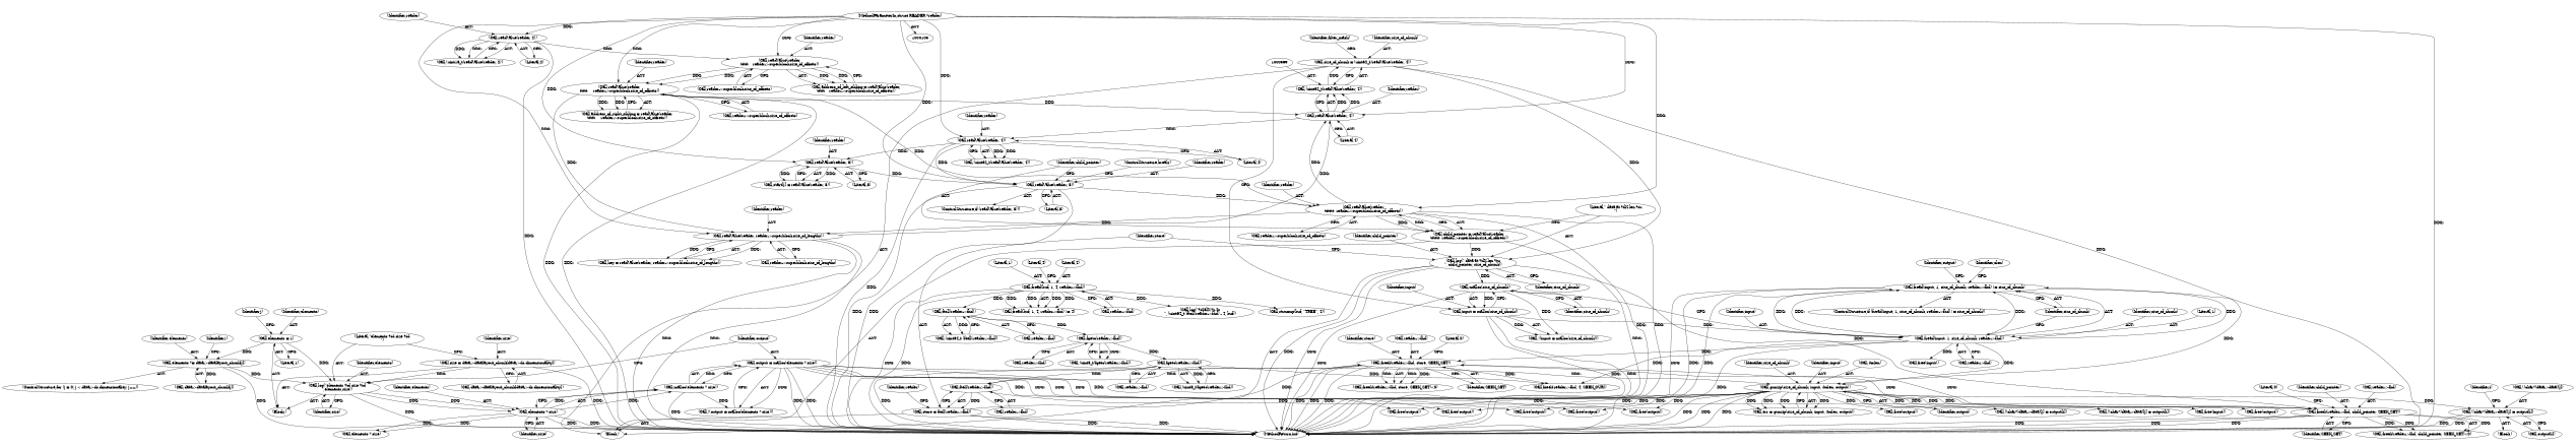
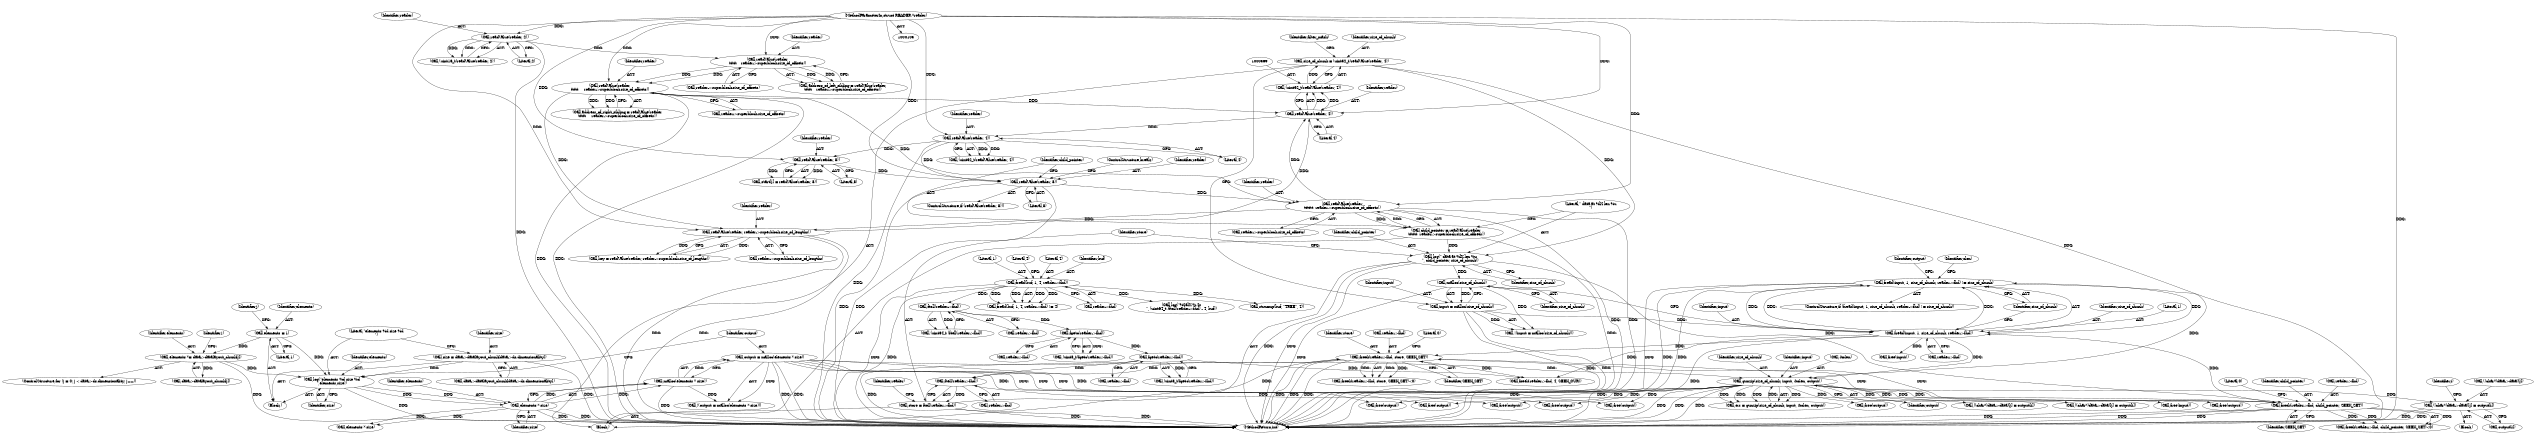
  digraph {
    n1 [label="(Call,((char*)data->data)[j] = output[i])"]
    n2 [label="(Call,output[i])"]
    n3 [label="(MethodReturn,int)"]
    n4 [label="(Block,)"]
    n5 [label="(Call,gunzip(size_of_chunk, input, &olen, output))"]
    n6 [label="(Call,free(output))"]
    n7 [label="(Call,((char*)data->data)[j] = output[i])"]
    n8 [label="(Call,((char*)data->data)[j] = output[i])"]
    n9 [label="(Call,free(input))"]
    n10 [label="(Call,free(output))"]
    n11 [label="(Call,free(output))"]
    n12 [label="(Call,err = gunzip(size_of_chunk, input, &olen, output))"]
    n13 [label="(Call,free(output))"]
    n14 [label="(Call,free(output))"]
    n15 [label="(Call,free(output))"]
    n16 [label="(Call,free(output))"]
    n17 [label="(Identifier,output)"]
    n18 [label="(Call,fread(input, 1, size_of_chunk, reader->fhd) != size_of_chunk)"]
    n19 [label="(Identifier,size_of_chunk)"]
    n20 [label="(ControlStructure,if (fread(input, 1, size_of_chunk, reader->fhd) != size_of_chunk))"]
    n21 [label="(Call,fread(input, 1, size_of_chunk, reader->fhd))"]
    n22 [label="(Call,fseek(reader->fhd, store, SEEK_SET))"]
    n23 [label="(Call,fseek(reader->fhd, 4, SEEK_CUR))"]
    n24 [label="(Call,free(input))"]
    n25 [label="(Call,reader->fhd)"]
    n26 [label="(Call,fseek(reader->fhd, child_pointer, SEEK_SET))"]
    n27 [label="(Call,ftell(reader->fhd))"]
    n28 [label="(Call,fseek(reader->fhd, store, SEEK_SET)<0)"]
    n29 [label="(Identifier,SEEK_SET)"]
    n30 [label="(Call,input = malloc(size_of_chunk))"]
    n31 [label="(Call,malloc(size_of_chunk))"]
    n32 [label="(Call,!(input = malloc(size_of_chunk)))"]
    n33 [label="(Identifier,size_of_chunk)"]
    n34 [label="(Call,log(\" data at %lX len %u\n\", child_pointer, size_of_chunk))"]
    n35 [label="(Block,)"]
    n36 [label="(Identifier,size_of_chunk)"]
    n37 [label="(Identifier,SEEK_SET)"]
    n38 [label="(Call,fseek(reader->fhd, child_pointer, SEEK_SET)<0)"]
    n39 [label="(Call,child_pointer = readValue(reader,\n\t\t\t\t\t\t  reader->superblock.size_of_offsets))"]
    n40 [label="(Call,readValue(reader,\n\t\t\t\t\t\t  reader->superblock.size_of_offsets))"]
    n41 [label="(Call,readValue(reader, 4))"]
    n42 [label="(Call,readValue(reader, reader->superblock.size_of_lengths))"]
    n43 [label="(Call,reader->superblock.size_of_offsets)"]
    n44 [label="(Call,readValue(reader, 4))"]
    n45 [label="(Call,(uint32_t)readValue(reader, 4))"]
    n46 [label="(Literal,4)"]
    n47 [label="(Call,key = readValue(reader, reader->superblock.size_of_lengths))"]
    n48 [label="(Call,reader->superblock.size_of_lengths)"]
    n49 [label="(Call,readValue(reader, 8))"]
    n50 [label="(Literal,8)"]
    n51 [label="(ControlStructure,if (readValue(reader, 8)))"]
    n52 [label="(Call,readValue(reader, 8))"]
    n53 [label="(Literal,8)"]
    n54 [label="(Call,start[j] = readValue(reader, 8))"]
    n55 [label="(Call,(uint32_t)readValue(reader, 4))"]
    n56 [label="(Literal,4)"]
    n57 [label="(Call,size_of_chunk = (uint32_t)readValue(reader, 4))"]
    n58 [label="(Call,readValue(reader,\n\t\t\t\t\t     reader->superblock.size_of_offsets))"]
    n59 [label="(Call,reader->superblock.size_of_offsets)"]
    n60 [label="(Call,address_of_right_sibling = readValue(reader,\n\t\t\t\t\t     reader->superblock.size_of_offsets))"]
    n61 [label="(Call,readValue(reader,\n\t\t\t\t\t    reader->superblock.size_of_offsets))"]
    n62 [label="(Call,reader->superblock.size_of_offsets)"]
    n63 [label="(Call,address_of_left_sibling = readValue(reader,\n\t\t\t\t\t    reader->superblock.size_of_offsets))"]
    n64 [label="(Call,readValue(reader, 2))"]
    n65 [label="(Literal,2)"]
    n66 [label="(Call,(uint16_t)readValue(reader, 2))"]
    n67 [label="(MethodParameterIn,struct READER *reader)"]
    1000103
    n69 [label="(Call,store = ftell(reader->fhd))"]
    n70 [label="(Call,reader->fhd)"]
    n71 [label="(Call,fgetc(reader->fhd))"]
    n72 [label="(Call,reader->fhd)"]
    n73 [label="(Call,(uint8_t)fgetc(reader->fhd))"]
    n74 [label="(Call,fgetc(reader->fhd))"]
    n75 [label="(Call,(uint8_t)fgetc(reader->fhd))"]
    n76 [label="(Call,reader->fhd)"]
    n77 [label="(Call,ftell(reader->fhd))"]
    n78 [label="(Call,reader->fhd)"]
    n79 [label="(Call,(uint64_t )ftell(reader->fhd))"]
    n80 [label="(Call,fread(buf, 1, 4, reader->fhd))"]
    n81 [label="(Call,strncmp(buf, \"TREE\", 4))"]
    n82 [label="(Call,fread(buf, 1, 4, reader->fhd) != 4)"]
    n83 [label="(Call,reader->fhd)"]
    n84 [label="(Call,log(\"%08lX %.4s\n\", (uint64_t )ftell(reader->fhd) - 4, buf))"]
    n85 [label="(Call,output = malloc(elements * size))"]
    n86 [label="(Call,malloc(elements * size))"]
    n87 [label="(Call,!(output = malloc(elements * size)))"]
    n88 [label="(Call,elements * size)"]
    n89 [label="(Call,elements * size)"]
    n90 [label="(Identifier,size)"]
    n91 [label="(Call,log(\"elements %d size %d\n\",elements,size))"]
    n92 [label="(Block,)"]
    n93 [label="(Identifier,size)"]
    n94 [label="(Call,elements = 1)"]
    n95 [label="(Call,elements *= data->datalayout_chunk[j])"]
    n96 [label="(Literal,1)"]
    n97 [label="(ControlStructure,for (j = 0; j < data->ds.dimensionality; j++))"]
    n98 [label="(Call,data->datalayout_chunk[j])"]
    n99 [label="(Call,size = data->datalayout_chunk[data->ds.dimensionality])"]
    n100 [label="(Call,data->datalayout_chunk[data->ds.dimensionality])"]
    n101 [label="(Literal,\" data at %lX len %u\n\")"]
    n102 [label="(Identifier,child_pointer)"]
    n103 [label="(Identifier,size_of_chunk)"]
    n104 [label="(Literal,\"elements %d size %d\n\")"]
    n105 [label="(Identifier,output)"]
    n106 [label="(Literal,1)"]
    n107 [label="(Identifier,reader)"]
    n108 [label="(Identifier,j)"]
    n109 [label="(Identifier,reader)"]
    n110 [label="(Identifier,elements)"]
    n111 [label="(Identifier,size_of_chunk)"]
    n112 [label="(Identifier,output)"]
    n113 [label="(Literal,0)"]
    n114 [label="(Identifier,i)"]
    n115 [label="(Identifier,reader)"]
    n116 [label="(Literal,0)"]
    n117 [label="(Identifier,size_of_chunk)"]
    n118 [label="(Literal,4)"]
    n119 [label="(Identifier,reader)"]
    n120 [label="(Literal,4)"]
    n121 [label="(Literal,1)"]
    n122 [label="(Identifier,reader)"]
    n123 [label="(Identifier,child_pointer)"]
    n124 [label="(Identifier,child_pointer)"]
    n125 [label="(Identifier,store)"]
    n126 [label="(Identifier,input)"]
    n127 [label="(ControlStructure,break;)"]
    n128 [label="(Identifier,store)"]
+   n129 [label="(Identifier,buf)"]
    n130 [label="(Identifier,input)"]
    n131 [label="(Call,&olen)"]
    n132 [label="(Call,reader->fhd)"]
    n133 [label="(Identifier,input)"]
    n134 [label="(Identifier,reader)"]
    n135 [label="(Identifier,elements)"]
    n136 [label="(Call,((char*)data->data)[j])"]
    n137 [label="(Identifier,j)"]
    n138 [label="(Identifier,reader)"]
    n139 [label="(Identifier,filter_mask)"]
    n140 [label="(Identifier,reader)"]
    n141 [label="(Identifier,size)"]
    n142 [label="(Identifier,reader)"]
    n143 [label="(Identifier,olen)"]
    n144 [label="(Identifier,reader)"]
    n145 [label="(Call,reader->fhd)"]
    n146 [label="(Identifier,elements)"]
    n147 [label="(Identifier,elements)"]
    1000369
    n1 -> n2 [label="CFG: "]
    n1 -> n3 [label="DDG: "]
    n1 -> n3 [label="DDG: "]
    n1 -> n4 [label="AST: "]
    n2 -> n1 [label="AST: "]
    n5 -> n1 [label="DDG: "]
    n5 -> n3 [label="DDG: "]
    n5 -> n3 [label="DDG: "]
    n5 -> n3 [label="DDG: "]
    n5 -> n6 [label="DDG: "]
    n5 -> n7 [label="DDG: "]
    n5 -> n8 [label="DDG: "]
    n5 -> n9 [label="DDG: "]
    n5 -> n10 [label="DDG: "]
    n5 -> n11 [label="DDG: "]
    n5 -> n12 [label="AST: "]
    n5 -> n12 [label="DDG: "]
    n5 -> n12 [label="DDG: "]
    n5 -> n12 [label="DDG: "]
    n5 -> n12 [label="DDG: "]
    n5 -> n13 [label="DDG: "]
    n5 -> n14 [label="DDG: "]
    n5 -> n15 [label="DDG: "]
    n5 -> n16 [label="DDG: "]
    n5 -> n17 [label="CFG: "]
-   n12 -> n5 [label="CFG: "]
+   n12 -> n5 [label="DDG: "]
    n17 -> n5 [label="AST: "]
    n18 -> n3 [label="DDG: "]
    n18 -> n3 [label="DDG: "]
    n18 -> n3 [label="DDG: "]
    n18 -> n5 [label="DDG: "]
    n18 -> n19 [label="CFG: "]
    n18 -> n20 [label="AST: "]
    n19 -> n18 [label="AST: "]
    n19 -> n21 [label="CFG: "]
    n21 -> n3 [label="DDG: "]
    n21 -> n5 [label="DDG: "]
    n21 -> n18 [label="AST: "]
    n21 -> n18 [label="DDG: "]
    n21 -> n18 [label="DDG: "]
    n21 -> n18 [label="DDG: "]
    n21 -> n18 [label="DDG: "]
    n21 -> n22 [label="DDG: "]
    n21 -> n23 [label="DDG: "]
    n21 -> n24 [label="DDG: "]
    n21 -> n25 [label="CFG: "]
    n22 -> n3 [label="DDG: "]
    n22 -> n3 [label="DDG: "]
    n22 -> n3 [label="DDG: "]
    n22 -> n23 [label="DDG: "]
    n22 -> n26 [label="DDG: "]
    n22 -> n27 [label="DDG: "]
    n22 -> n28 [label="AST: "]
    n22 -> n28 [label="DDG: "]
    n22 -> n28 [label="DDG: "]
    n22 -> n28 [label="DDG: "]
    n22 -> n29 [label="CFG: "]
    n25 -> n21 [label="AST: "]
    n26 -> n3 [label="DDG: "]
    n26 -> n3 [label="DDG: "]
    n26 -> n3 [label="DDG: "]
+   n26 -> n21 [label="DDG: "]
    n26 -> n22 [label="DDG: "]
    n26 -> n37 [label="CFG: "]
    n26 -> n38 [label="AST: "]
    n26 -> n38 [label="DDG: "]
    n26 -> n38 [label="DDG: "]
    n26 -> n38 [label="DDG: "]
    n27 -> n26 [label="DDG: "]
    n27 -> n69 [label="AST: "]
    n27 -> n69 [label="DDG: "]
    n27 -> n70 [label="CFG: "]
    n29 -> n22 [label="AST: "]
    n30 -> n3 [label="DDG: "]
    n30 -> n3 [label="DDG: "]
    n30 -> n21 [label="DDG: "]
    n30 -> n31 [label="CFG: "]
    n30 -> n32 [label="AST: "]
    n30 -> n32 [label="DDG: "]
    n31 -> n3 [label="DDG: "]
    n31 -> n21 [label="CFG: "]
    n31 -> n30 [label="AST: "]
    n31 -> n30 [label="DDG: "]
    n31 -> n32 [label="DDG: "]
    n31 -> n33 [label="CFG: "]
    n33 -> n31 [label="AST: "]
    n34 -> n3 [label="DDG: "]
    n34 -> n3 [label="DDG: "]
    n34 -> n26 [label="DDG: "]
    n34 -> n31 [label="DDG: "]
    n34 -> n35 [label="AST: "]
    n34 -> n36 [label="CFG: "]
    n36 -> n34 [label="AST: "]
    n37 -> n26 [label="AST: "]
    n39 -> n3 [label="DDG: "]
    n39 -> n34 [label="DDG: "]
    n39 -> n35 [label="AST: "]
    n39 -> n40 [label="CFG: "]
    n40 -> n3 [label="DDG: "]
    n40 -> n3 [label="DDG: "]
    n40 -> n39 [label="AST: "]
    n40 -> n39 [label="DDG: "]
    n40 -> n39 [label="DDG: "]
    n40 -> n41 [label="DDG: "]
    n40 -> n42 [label="DDG: "]
    n40 -> n43 [label="CFG: "]
    n41 -> n44 [label="DDG: "]
    n41 -> n45 [label="AST: "]
    n41 -> n45 [label="DDG: "]
    n41 -> n45 [label="DDG: "]
    n41 -> n46 [label="CFG: "]
    n42 -> n3 [label="DDG: "]
    n42 -> n3 [label="DDG: "]
    n42 -> n41 [label="DDG: "]
    n42 -> n47 [label="AST: "]
    n42 -> n47 [label="DDG: "]
    n42 -> n47 [label="DDG: "]
    n42 -> n48 [label="CFG: "]
    n43 -> n40 [label="AST: "]
    n44 -> n3 [label="DDG: "]
    n44 -> n49 [label="DDG: "]
    n44 -> n52 [label="DDG: "]
    n44 -> n55 [label="AST: "]
    n44 -> n55 [label="DDG: "]
    n44 -> n55 [label="DDG: "]
    n44 -> n56 [label="CFG: "]
    n45 -> n41 [label="CFG: "]
    n45 -> n57 [label="AST: "]
    n45 -> n57 [label="DDG: "]
    n46 -> n41 [label="AST: "]
    n47 -> n42 [label="CFG: "]
    n48 -> n42 [label="AST: "]
    n49 -> n3 [label="DDG: "]
    n49 -> n3 [label="DDG: "]
    n49 -> n40 [label="DDG: "]
    n49 -> n50 [label="CFG: "]
    n49 -> n51 [label="AST: "]
    n50 -> n49 [label="AST: "]
    n52 -> n49 [label="DDG: "]
    n52 -> n53 [label="CFG: "]
    n52 -> n54 [label="AST: "]
    n52 -> n54 [label="DDG: "]
    n52 -> n54 [label="DDG: "]
    n53 -> n52 [label="AST: "]
    n54 -> n52 [label="CFG: "]
    n55 -> n44 [label="CFG: "]
    n56 -> n44 [label="AST: "]
    n57 -> n3 [label="DDG: "]
    n57 -> n30 [label="CFG: "]
    n57 -> n34 [label="DDG: "]
    n57 -> n35 [label="AST: "]
    n57 -> n45 [label="CFG: "]
    n58 -> n3 [label="DDG: "]
    n58 -> n3 [label="DDG: "]
    n58 -> n40 [label="DDG: "]
    n58 -> n41 [label="DDG: "]
    n58 -> n42 [label="DDG: "]
    n58 -> n59 [label="CFG: "]
    n58 -> n60 [label="AST: "]
    n58 -> n60 [label="DDG: "]
    n58 -> n60 [label="DDG: "]
    n59 -> n58 [label="AST: "]
    n60 -> n58 [label="CFG: "]
    n61 -> n58 [label="DDG: "]
    n61 -> n58 [label="DDG: "]
    n61 -> n62 [label="CFG: "]
    n61 -> n63 [label="AST: "]
    n61 -> n63 [label="DDG: "]
    n61 -> n63 [label="DDG: "]
    n62 -> n61 [label="AST: "]
    n63 -> n61 [label="CFG: "]
    n64 -> n3 [label="DDG: "]
    n64 -> n61 [label="DDG: "]
    n64 -> n65 [label="CFG: "]
    n64 -> n66 [label="AST: "]
    n64 -> n66 [label="DDG: "]
    n64 -> n66 [label="DDG: "]
    n65 -> n64 [label="AST: "]
    n66 -> n64 [label="CFG: "]
    n67 -> n3 [label="DDG: "]
    n67 -> n40 [label="DDG: "]
    n67 -> n41 [label="DDG: "]
    n67 -> n42 [label="DDG: "]
    n67 -> n44 [label="DDG: "]
    n67 -> n49 [label="DDG: "]
    n67 -> n52 [label="DDG: "]
    n67 -> n58 [label="DDG: "]
    n67 -> n61 [label="DDG: "]
    n67 -> n64 [label="DDG: "]
    n67 -> 1000103 [label="AST: "]
    n69 -> n3 [label="DDG: "]
    n69 -> n3 [label="DDG: "]
    n69 -> n22 [label="DDG: "]
    n69 -> n27 [label="CFG: "]
    n69 -> n35 [label="AST: "]
    n70 -> n27 [label="AST: "]
    n71 -> n3 [label="DDG: "]
    n71 -> n23 [label="DDG: "]
    n71 -> n27 [label="DDG: "]
    n71 -> n72 [label="CFG: "]
    n71 -> n73 [label="AST: "]
    n71 -> n73 [label="DDG: "]
    n72 -> n71 [label="AST: "]
    n73 -> n71 [label="CFG: "]
    n74 -> n71 [label="DDG: "]
    n74 -> n75 [label="AST: "]
    n74 -> n75 [label="DDG: "]
    n74 -> n76 [label="CFG: "]
    n75 -> n74 [label="CFG: "]
    n76 -> n74 [label="AST: "]
    n77 -> n74 [label="DDG: "]
    n77 -> n78 [label="CFG: "]
    n77 -> n79 [label="AST: "]
    n77 -> n79 [label="DDG: "]
    n78 -> n77 [label="AST: "]
    n79 -> n77 [label="CFG: "]
    n80 -> n3 [label="DDG: "]
    n80 -> n3 [label="DDG: "]
    n80 -> n77 [label="DDG: "]
    n80 -> n81 [label="DDG: "]
    n80 -> n82 [label="AST: "]
    n80 -> n82 [label="DDG: "]
    n80 -> n82 [label="DDG: "]
    n80 -> n82 [label="DDG: "]
    n80 -> n82 [label="DDG: "]
    n80 -> n83 [label="CFG: "]
    n80 -> n84 [label="DDG: "]
    n83 -> n80 [label="AST: "]
    n85 -> n3 [label="DDG: "]
    n85 -> n3 [label="DDG: "]
    n85 -> n5 [label="DDG: "]
    n85 -> n6 [label="DDG: "]
    n85 -> n10 [label="DDG: "]
    n85 -> n13 [label="DDG: "]
    n85 -> n14 [label="DDG: "]
    n85 -> n15 [label="DDG: "]
    n85 -> n86 [label="CFG: "]
    n85 -> n87 [label="AST: "]
    n85 -> n87 [label="DDG: "]
    n86 -> n3 [label="DDG: "]
    n86 -> n85 [label="AST: "]
    n86 -> n85 [label="DDG: "]
    n86 -> n87 [label="DDG: "]
    n86 -> n88 [label="CFG: "]
-   n87 -> n85 [label="CFG: "]
    n88 -> n3 [label="DDG: "]
    n88 -> n3 [label="DDG: "]
    n88 -> n86 [label="AST: "]
    n88 -> n86 [label="DDG: "]
    n88 -> n86 [label="DDG: "]
    n88 -> n89 [label="DDG: "]
    n88 -> n89 [label="DDG: "]
    n88 -> n90 [label="CFG: "]
    n90 -> n88 [label="AST: "]
    n91 -> n3 [label="DDG: "]
    n91 -> n88 [label="DDG: "]
    n91 -> n88 [label="DDG: "]
    n91 -> n92 [label="AST: "]
    n91 -> n93 [label="CFG: "]
    n93 -> n91 [label="AST: "]
    n94 -> n91 [label="DDG: "]
    n94 -> n92 [label="AST: "]
    n94 -> n95 [label="DDG: "]
    n94 -> n96 [label="CFG: "]
    n95 -> n3 [label="DDG: "]
    n95 -> n91 [label="DDG: "]
    n95 -> n97 [label="AST: "]
    n95 -> n98 [label="DDG: "]
    n96 -> n94 [label="AST: "]
    n98 -> n95 [label="AST: "]
    n99 -> n3 [label="DDG: "]
    n99 -> n91 [label="DDG: "]
    n99 -> n92 [label="AST: "]
    n99 -> n100 [label="CFG: "]
    n100 -> n99 [label="AST: "]
    n101 -> n34 [label="AST: "]
    n101 -> n39 [label="CFG: "]
    n102 -> n34 [label="AST: "]
    n103 -> n5 [label="AST: "]
    n104 -> n91 [label="AST: "]
    n104 -> n99 [label="CFG: "]
    n105 -> n85 [label="AST: "]
    n105 -> n91 [label="CFG: "]
    n106 -> n80 [label="AST: "]
    n107 -> n64 [label="AST: "]
    n108 -> n94 [label="CFG: "]
    n109 -> n61 [label="AST: "]
    n110 -> n95 [label="AST: "]
    n111 -> n21 [label="AST: "]
    n112 -> n18 [label="CFG: "]
    n113 -> n26 [label="CFG: "]
    n114 -> n1 [label="CFG: "]
    n115 -> n52 [label="AST: "]
    n116 -> n22 [label="CFG: "]
    n117 -> n57 [label="AST: "]
    n118 -> n80 [label="CFG: "]
    n119 -> n41 [label="AST: "]
    n120 -> n80 [label="AST: "]
    n121 -> n21 [label="AST: "]
    n122 -> n40 [label="AST: "]
    n123 -> n39 [label="AST: "]
    n123 -> n49 [label="CFG: "]
    n124 -> n26 [label="AST: "]
    n125 -> n34 [label="CFG: "]
    n125 -> n69 [label="AST: "]
    n126 -> n30 [label="AST: "]
    n127 -> n49 [label="CFG: "]
    n128 -> n22 [label="AST: "]
+   n129 -> n80 [label="AST: "]
    n130 -> n5 [label="AST: "]
    n131 -> n5 [label="AST: "]
    n132 -> n26 [label="AST: "]
    n133 -> n21 [label="AST: "]
    n134 -> n69 [label="CFG: "]
    n135 -> n91 [label="AST: "]
    n136 -> n1 [label="AST: "]
    n137 -> n95 [label="CFG: "]
    n138 -> n58 [label="AST: "]
    n139 -> n57 [label="CFG: "]
    n140 -> n42 [label="AST: "]
    n141 -> n99 [label="AST: "]
    n142 -> n49 [label="AST: "]
    n143 -> n18 [label="CFG: "]
    n144 -> n44 [label="AST: "]
    n145 -> n22 [label="AST: "]
    n146 -> n88 [label="AST: "]
    n147 -> n94 [label="AST: "]
    1000369 -> n45 [label="AST: "]
  }
